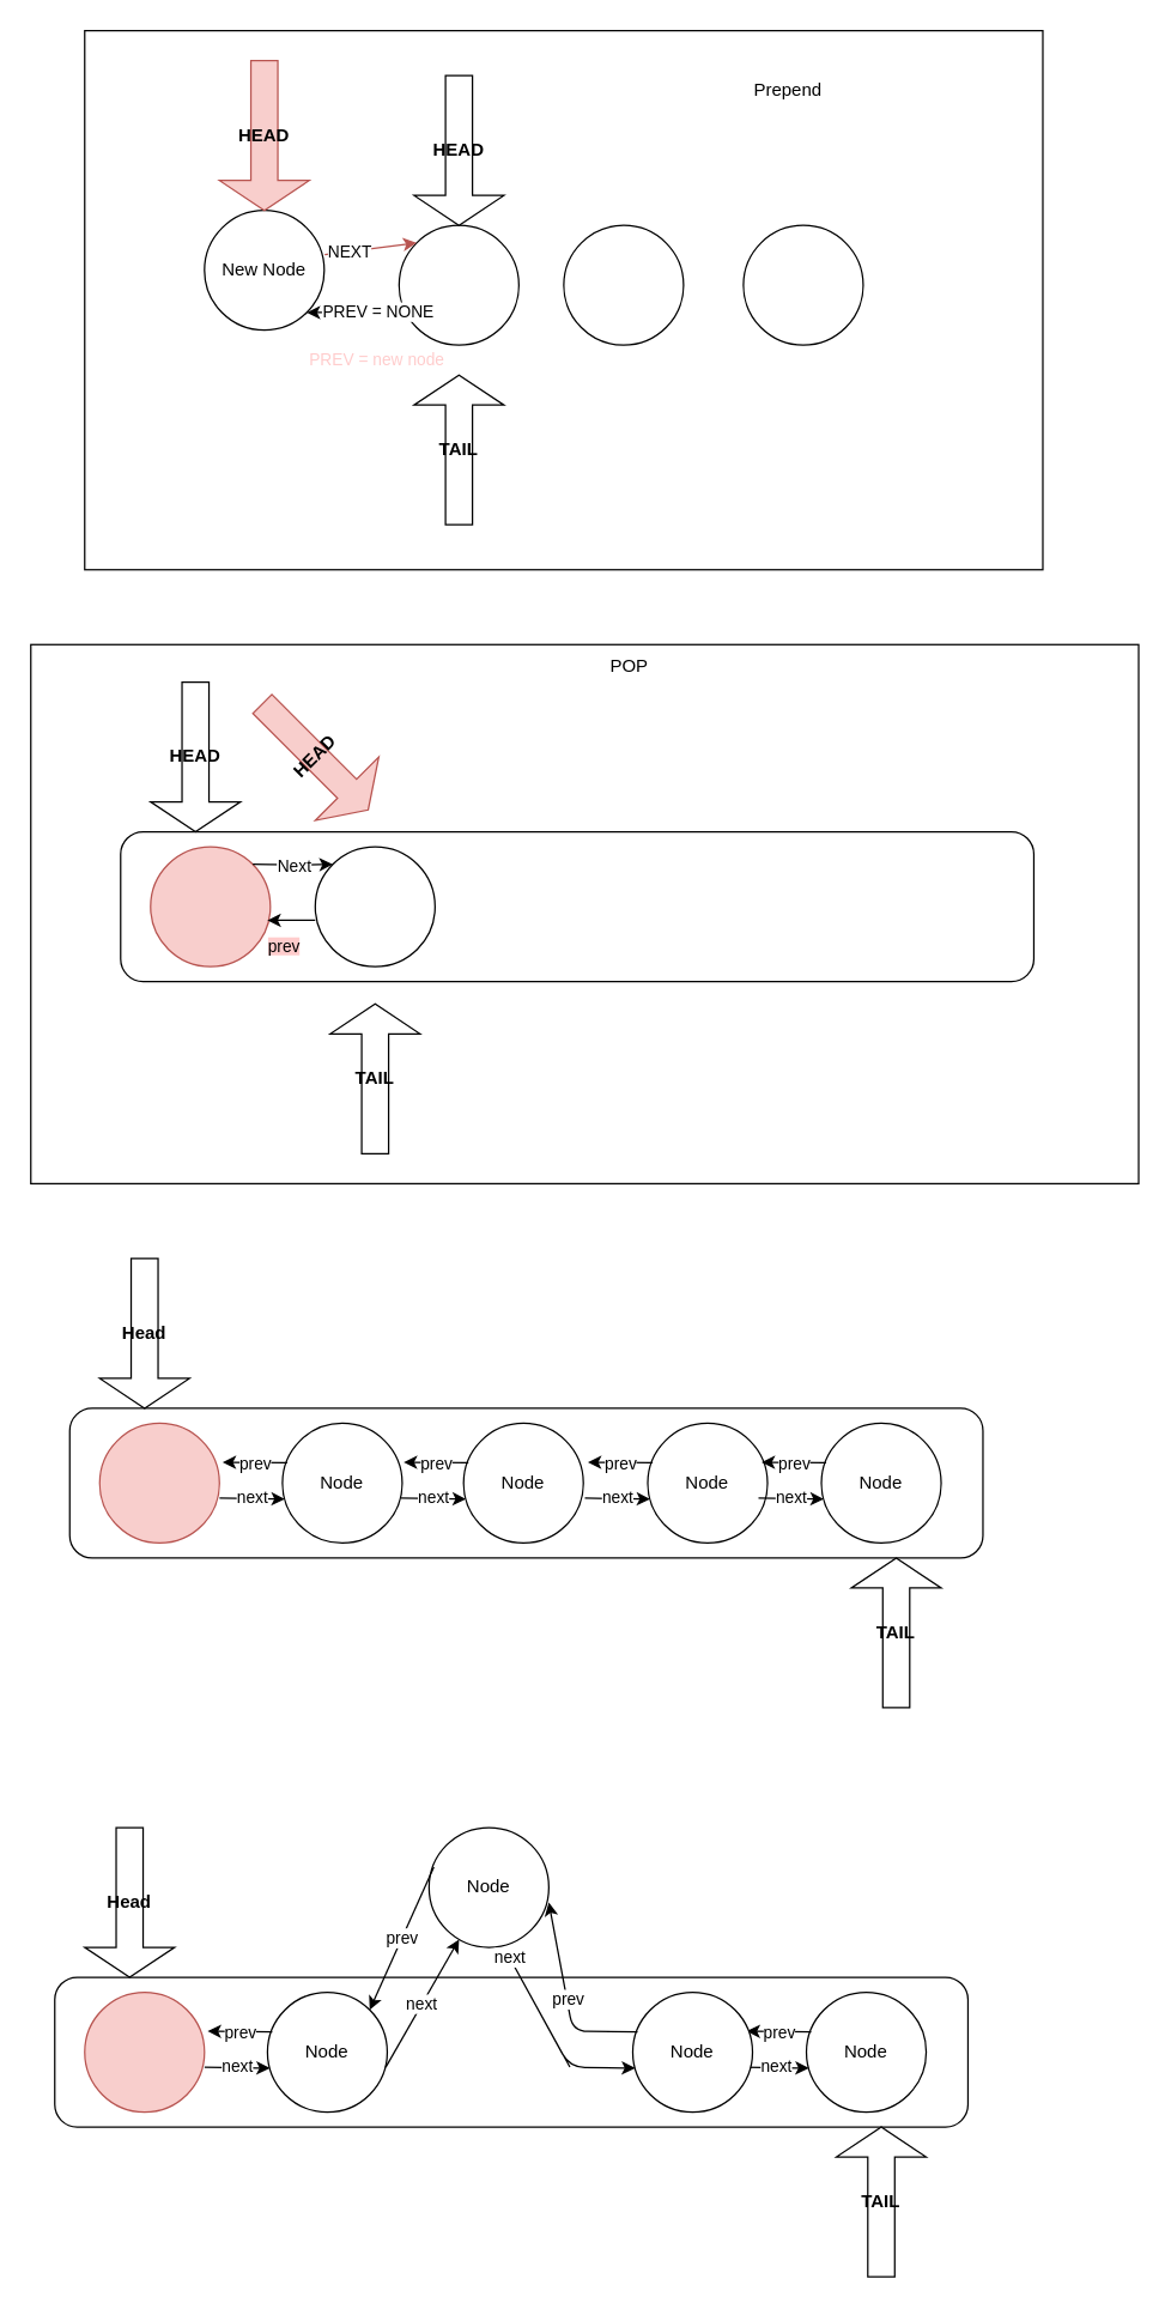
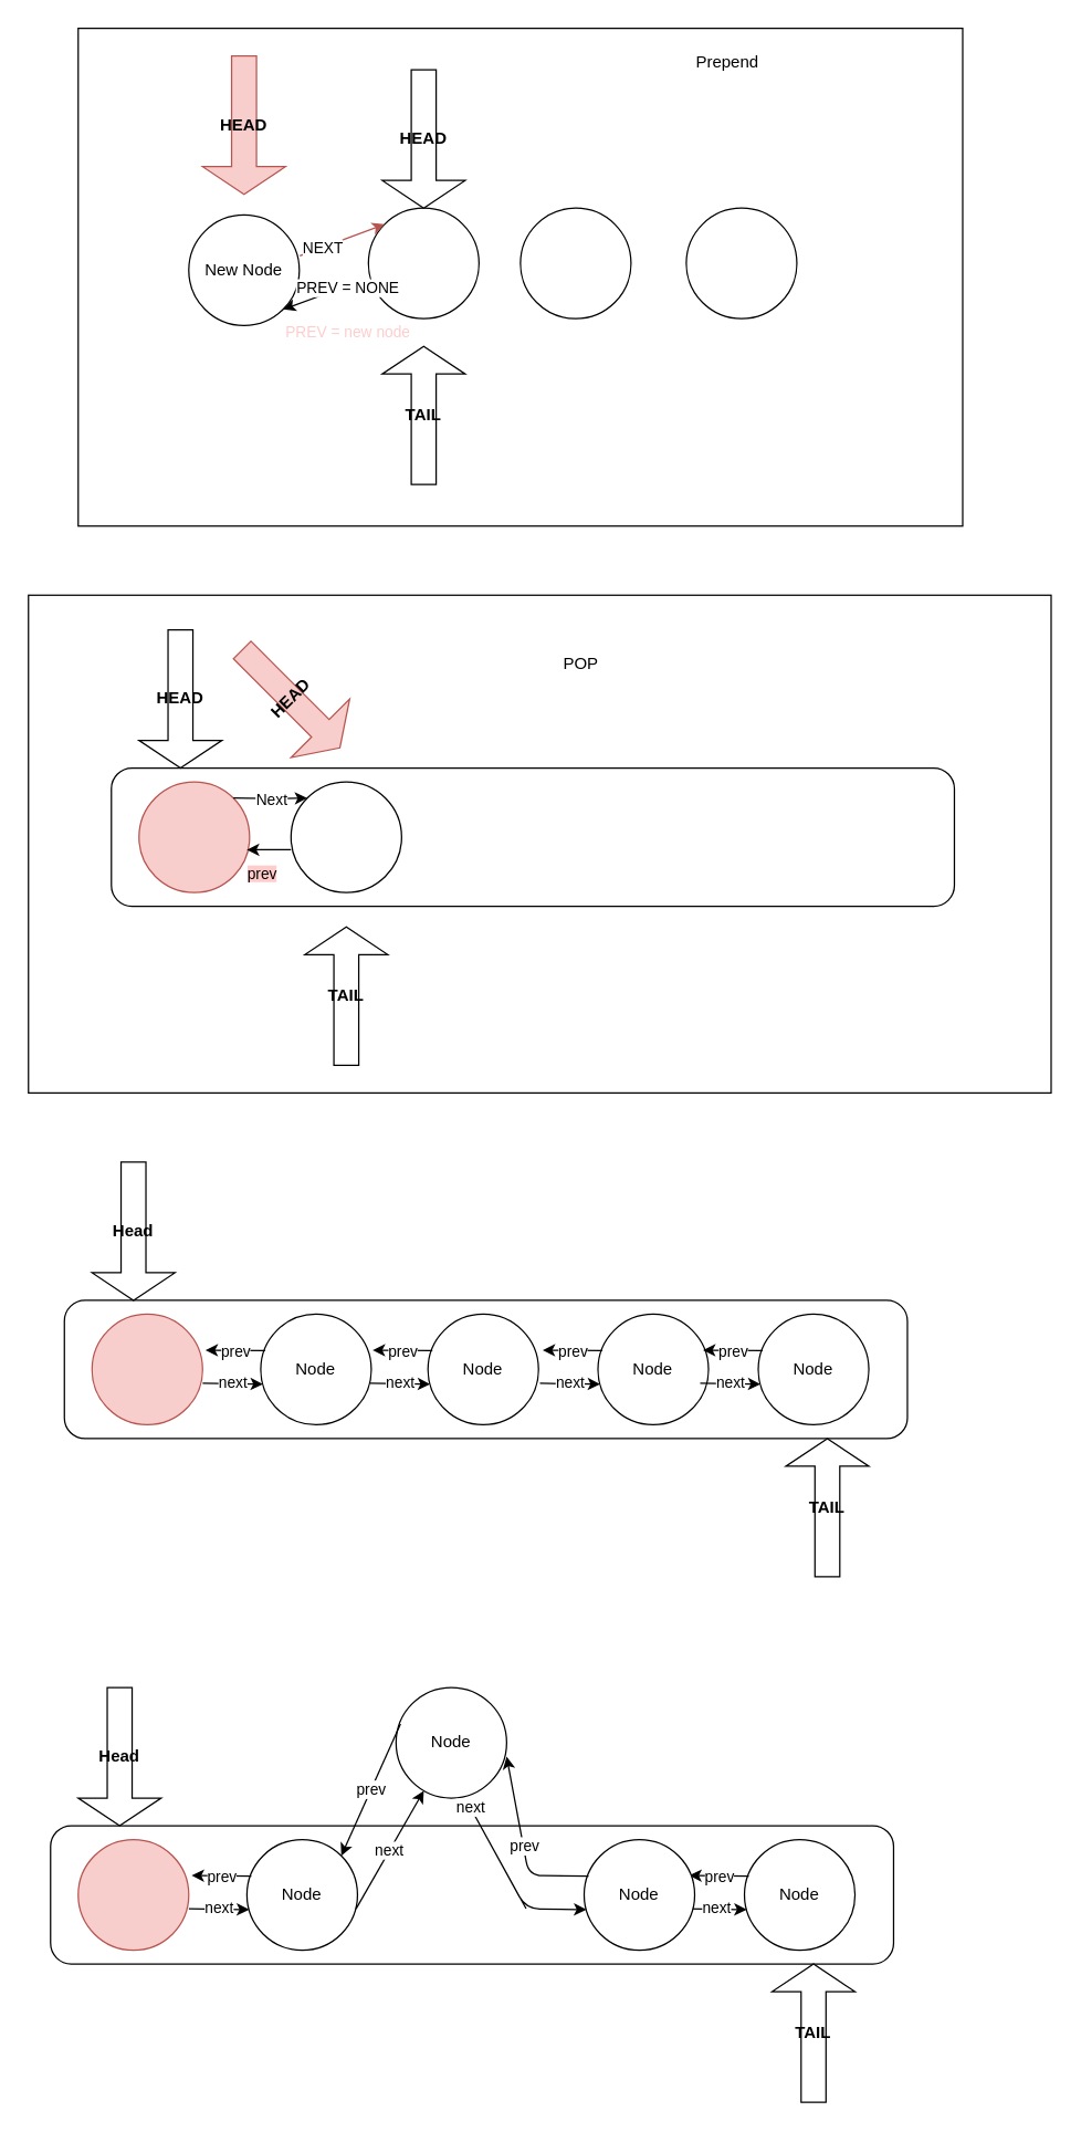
  <mxCell id="0" />
  <mxCell id="1" parent="0" />
  <mxCell id="2" value="" style="group" vertex="1" connectable="0" parent="1"><mxGeometry x="20" y="430" width="740" height="360" as="geometry" /></mxCell>
  <mxCell id="3" value="" style="rounded=0;whiteSpace=wrap;html=1;" vertex="1" parent="2"><mxGeometry width="740" height="360" as="geometry" /></mxCell>
  <mxCell id="4" value="" style="rounded=1;whiteSpace=wrap;html=1;" vertex="1" parent="2"><mxGeometry x="60" y="125" width="610" height="100" as="geometry" /></mxCell>
  <mxCell id="5" value="" style="ellipse;whiteSpace=wrap;html=1;aspect=fixed;fillColor=#f8cecc;strokeColor=#b85450;" vertex="1" parent="2"><mxGeometry x="80" y="135" width="80" height="80" as="geometry" /></mxCell>
  <mxCell id="6" value="&lt;b&gt;HEAD&lt;/b&gt;" style="shape=singleArrow;direction=south;whiteSpace=wrap;html=1;" vertex="1" parent="2"><mxGeometry x="80" y="25" width="60" height="100" as="geometry" /></mxCell>
  <mxCell id="7" value="&lt;b style=&quot;border-color: var(--border-color);&quot;&gt;TAIL&lt;/b&gt;" style="shape=singleArrow;direction=north;whiteSpace=wrap;html=1;" vertex="1" parent="2"><mxGeometry x="200" y="240" width="60" height="100" as="geometry" /></mxCell>
  <mxCell id="8" value="" style="ellipse;whiteSpace=wrap;html=1;aspect=fixed;" vertex="1" parent="2"><mxGeometry x="190" y="135" width="80" height="80" as="geometry" /></mxCell>
  <mxCell id="9" value="&lt;b&gt;HEAD&lt;/b&gt;" style="shape=singleArrow;direction=south;whiteSpace=wrap;html=1;rotation=-45;fillColor=#f8cecc;strokeColor=#b85450;" vertex="1" parent="2"><mxGeometry x="160" y="25" width="60" height="100" as="geometry" /></mxCell>
  <mxCell id="10" value="next&lt;br&gt;" style="endArrow=classic;html=1;exitX=1;exitY=0;exitDx=0;exitDy=0;entryX=0;entryY=0;entryDx=0;entryDy=0;" edge="1" parent="2" source="5" target="8"><mxGeometry relative="1" as="geometry"><mxPoint x="460" y="220" as="sourcePoint" /><mxPoint x="560" y="220" as="targetPoint" /><Array as="points"><mxPoint x="170" y="147" /><mxPoint x="190" y="147" /></Array></mxGeometry></mxCell>
  <mxCell id="11" value="Next&lt;br&gt;" style="edgeLabel;resizable=0;html=1;align=center;verticalAlign=middle;" connectable="0" vertex="1" parent="10"><mxGeometry relative="1" as="geometry" /></mxCell>
  <mxCell id="12" value="" style="endArrow=classic;html=1;entryX=0.975;entryY=0.615;entryDx=0;entryDy=0;entryPerimeter=0;" edge="1" parent="2" target="5"><mxGeometry width="50" height="50" relative="1" as="geometry"><mxPoint x="190" y="184" as="sourcePoint" /><mxPoint x="390" y="120" as="targetPoint" /><Array as="points"><mxPoint x="180" y="184" /></Array></mxGeometry></mxCell>
  <mxCell id="13" value="&lt;span style=&quot;background-color: rgb(255, 204, 204);&quot;&gt;prev&lt;/span&gt;" style="edgeLabel;resizable=0;html=1;align=center;verticalAlign=middle;" connectable="0" vertex="1" parent="2"><mxGeometry x="179.999" y="190" as="geometry"><mxPoint x="-11" y="11" as="offset" /></mxGeometry></mxCell>
- <mxCell id="14" value="POP" style="text;html=1;strokeColor=none;fillColor=none;align=center;verticalAlign=middle;whiteSpace=wrap;rounded=0;" vertex="1" parent="2"><mxGeometry x="370" width="60" height="30" as="geometry" /></mxCell>
+ <mxCell id="14" value="POP" style="text;html=1;strokeColor=none;fillColor=none;align=center;verticalAlign=middle;whiteSpace=wrap;rounded=0;" vertex="1" parent="2"><mxGeometry x="370" y="35" width="60" height="30" as="geometry" /></mxCell>
  <mxCell id="15" value="" style="group" vertex="1" connectable="0" parent="1"><mxGeometry x="56" y="20" width="640" height="360" as="geometry" /></mxCell>
  <mxCell id="16" value="" style="rounded=0;whiteSpace=wrap;html=1;" vertex="1" parent="15"><mxGeometry width="640" height="360" as="geometry" /></mxCell>
  <mxCell id="17" value="" style="ellipse;whiteSpace=wrap;html=1;aspect=fixed;" parent="15" vertex="1"><mxGeometry x="210" y="130" width="80" height="80" as="geometry" /></mxCell>
  <mxCell id="18" value="" style="ellipse;whiteSpace=wrap;html=1;aspect=fixed;" parent="15" vertex="1"><mxGeometry x="440" y="130" width="80" height="80" as="geometry" /></mxCell>
  <mxCell id="19" value="" style="ellipse;whiteSpace=wrap;html=1;aspect=fixed;" parent="15" vertex="1"><mxGeometry x="320" y="130" width="80" height="80" as="geometry" /></mxCell>
  <mxCell id="20" value="&lt;b&gt;HEAD&lt;/b&gt;" style="shape=singleArrow;direction=south;whiteSpace=wrap;html=1;" parent="15" vertex="1"><mxGeometry x="220" y="30" width="60" height="100" as="geometry" /></mxCell>
  <mxCell id="21" value="&lt;b&gt;TAIL&lt;/b&gt;" style="shape=singleArrow;direction=north;whiteSpace=wrap;html=1;" parent="15" vertex="1"><mxGeometry x="220" y="230" width="60" height="100" as="geometry" /></mxCell>
- <mxCell id="22" value="New Node" style="ellipse;whiteSpace=wrap;html=1;aspect=fixed;" parent="15" vertex="1"><mxGeometry x="80" y="120" width="80" height="80" as="geometry" /></mxCell>
+ <mxCell id="22" value="New Node" style="ellipse;whiteSpace=wrap;html=1;aspect=fixed;" parent="15" vertex="1"><mxGeometry x="80" y="135" width="80" height="80" as="geometry" /></mxCell>
  <mxCell id="23" value="" style="endArrow=classic;html=1;exitX=1.004;exitY=0.369;exitDx=0;exitDy=0;exitPerimeter=0;entryX=0;entryY=0;entryDx=0;entryDy=0;fillColor=#f8cecc;strokeColor=#b85450;" parent="15" source="22" target="17" edge="1"><mxGeometry width="50" height="50" relative="1" as="geometry"><mxPoint x="350" y="300" as="sourcePoint" /><mxPoint x="400" y="250" as="targetPoint" /></mxGeometry></mxCell>
  <mxCell id="24" value="NEXT" style="edgeLabel;html=1;align=center;verticalAlign=middle;resizable=0;points=[];" parent="23" vertex="1" connectable="0"><mxGeometry x="-0.469" relative="1" as="geometry"><mxPoint as="offset" /></mxGeometry></mxCell>
  <mxCell id="25" value="&lt;span&gt;HEAD&lt;/span&gt;" style="shape=singleArrow;direction=south;whiteSpace=wrap;html=1;fontStyle=1;fillColor=#f8cecc;strokeColor=#b85450;" parent="15" vertex="1"><mxGeometry x="90" y="20" width="60" height="100" as="geometry" /></mxCell>
  <mxCell id="26" value="" style="endArrow=classic;html=1;exitX=0.036;exitY=0.713;exitDx=0;exitDy=0;exitPerimeter=0;entryX=1;entryY=1;entryDx=0;entryDy=0;" parent="15" source="17" target="22" edge="1"><mxGeometry width="50" height="50" relative="1" as="geometry"><mxPoint x="170.32" y="159.52" as="sourcePoint" /><mxPoint x="231.716" y="151.716" as="targetPoint" /><Array as="points"><mxPoint x="190" y="188" /></Array></mxGeometry></mxCell>
  <mxCell id="27" value="PREV = NONE" style="edgeLabel;html=1;align=center;verticalAlign=middle;resizable=0;points=[];" parent="26" vertex="1" connectable="0"><mxGeometry x="-0.469" relative="1" as="geometry"><mxPoint as="offset" /></mxGeometry></mxCell>
  <mxCell id="28" value="&lt;font color=&quot;#ffcccc&quot;&gt;PREV = new node&lt;/font&gt;" style="edgeLabel;html=1;align=center;verticalAlign=middle;resizable=0;points=[];" parent="15" vertex="1" connectable="0"><mxGeometry x="205.895" y="197.753" as="geometry"><mxPoint x="-11" y="22" as="offset" /></mxGeometry></mxCell>
- <mxCell id="29" value="Prepend" style="text;html=1;strokeColor=none;fillColor=none;align=center;verticalAlign=middle;whiteSpace=wrap;rounded=0;" vertex="1" parent="15"><mxGeometry x="440" y="25" width="60" height="30" as="geometry" /></mxCell>
+ <mxCell id="29" value="Prepend" style="text;html=1;strokeColor=none;fillColor=none;align=center;verticalAlign=middle;whiteSpace=wrap;rounded=0;" vertex="1" parent="15"><mxGeometry x="440" y="10" width="60" height="30" as="geometry" /></mxCell>
  <mxCell id="30" value="" style="rounded=1;whiteSpace=wrap;html=1;" vertex="1" parent="1"><mxGeometry x="46" y="940" width="610" height="100" as="geometry" /></mxCell>
  <mxCell id="31" value="" style="ellipse;whiteSpace=wrap;html=1;aspect=fixed;fillColor=#f8cecc;strokeColor=#b85450;" vertex="1" parent="1"><mxGeometry x="66" y="950" width="80" height="80" as="geometry" /></mxCell>
  <mxCell id="32" value="" style="group" vertex="1" connectable="0" parent="1"><mxGeometry x="146" y="950" width="122.08" height="80" as="geometry" /></mxCell>
  <mxCell id="33" value="Node" style="ellipse;whiteSpace=wrap;html=1;aspect=fixed;" vertex="1" parent="32"><mxGeometry x="42.08" width="80" height="80" as="geometry" /></mxCell>
  <mxCell id="34" value="pr" style="endArrow=classic;html=1;exitX=0.04;exitY=0.33;exitDx=0;exitDy=0;exitPerimeter=0;" edge="1" parent="32" source="33"><mxGeometry relative="1" as="geometry"><mxPoint x="42.08" y="26" as="sourcePoint" /><mxPoint x="2.08" y="26" as="targetPoint" /><Array as="points"><mxPoint x="2.08" y="26" /></Array></mxGeometry></mxCell>
  <mxCell id="35" value="prev" style="edgeLabel;resizable=0;html=1;align=center;verticalAlign=middle;labelBackgroundColor=#FFFFFF;" connectable="0" vertex="1" parent="34"><mxGeometry relative="1" as="geometry" /></mxCell>
  <mxCell id="36" value="next" style="endArrow=classic;html=1;entryX=0.02;entryY=0.633;entryDx=0;entryDy=0;entryPerimeter=0;" edge="1" parent="32" target="33"><mxGeometry relative="1" as="geometry"><mxPoint x="0.08" y="50" as="sourcePoint" /><mxPoint x="42.08" y="50.24" as="targetPoint" /><Array as="points"><mxPoint y="50" /></Array></mxGeometry></mxCell>
  <mxCell id="37" value="" style="group" vertex="1" connectable="0" parent="1"><mxGeometry x="267" y="950" width="122.08" height="80" as="geometry" /></mxCell>
  <mxCell id="38" value="Node" style="ellipse;whiteSpace=wrap;html=1;aspect=fixed;" vertex="1" parent="37"><mxGeometry x="42.08" width="80" height="80" as="geometry" /></mxCell>
  <mxCell id="39" value="pr" style="endArrow=classic;html=1;exitX=0.04;exitY=0.33;exitDx=0;exitDy=0;exitPerimeter=0;" edge="1" parent="37" source="38"><mxGeometry relative="1" as="geometry"><mxPoint x="42.08" y="26" as="sourcePoint" /><mxPoint x="2.08" y="26" as="targetPoint" /><Array as="points"><mxPoint x="2.08" y="26" /></Array></mxGeometry></mxCell>
  <mxCell id="40" value="prev" style="edgeLabel;resizable=0;html=1;align=center;verticalAlign=middle;labelBackgroundColor=#FFFFFF;" connectable="0" vertex="1" parent="39"><mxGeometry relative="1" as="geometry" /></mxCell>
  <mxCell id="41" value="next" style="endArrow=classic;html=1;entryX=0.02;entryY=0.633;entryDx=0;entryDy=0;entryPerimeter=0;" edge="1" parent="37" target="38"><mxGeometry relative="1" as="geometry"><mxPoint x="0.08" y="50" as="sourcePoint" /><mxPoint x="42.08" y="50.24" as="targetPoint" /><Array as="points"><mxPoint y="50" /></Array></mxGeometry></mxCell>
  <mxCell id="42" value="" style="group" vertex="1" connectable="0" parent="1"><mxGeometry x="390" y="950" width="122.08" height="80" as="geometry" /></mxCell>
  <mxCell id="43" value="Node" style="ellipse;whiteSpace=wrap;html=1;aspect=fixed;" vertex="1" parent="42"><mxGeometry x="42.08" width="80" height="80" as="geometry" /></mxCell>
  <mxCell id="44" value="pr" style="endArrow=classic;html=1;exitX=0.04;exitY=0.33;exitDx=0;exitDy=0;exitPerimeter=0;" edge="1" parent="42" source="43"><mxGeometry relative="1" as="geometry"><mxPoint x="42.08" y="26" as="sourcePoint" /><mxPoint x="2.08" y="26" as="targetPoint" /><Array as="points"><mxPoint x="2.08" y="26" /></Array></mxGeometry></mxCell>
  <mxCell id="45" value="prev" style="edgeLabel;resizable=0;html=1;align=center;verticalAlign=middle;labelBackgroundColor=#FFFFFF;" connectable="0" vertex="1" parent="44"><mxGeometry relative="1" as="geometry" /></mxCell>
  <mxCell id="46" value="next" style="endArrow=classic;html=1;entryX=0.02;entryY=0.633;entryDx=0;entryDy=0;entryPerimeter=0;" edge="1" parent="42" target="43"><mxGeometry relative="1" as="geometry"><mxPoint x="0.08" y="50" as="sourcePoint" /><mxPoint x="42.08" y="50.24" as="targetPoint" /><Array as="points"><mxPoint y="50" /></Array></mxGeometry></mxCell>
  <mxCell id="47" value="" style="group" vertex="1" connectable="0" parent="1"><mxGeometry x="506" y="950" width="122.08" height="80" as="geometry" /></mxCell>
  <mxCell id="48" value="Node" style="ellipse;whiteSpace=wrap;html=1;aspect=fixed;" vertex="1" parent="47"><mxGeometry x="42.08" width="80" height="80" as="geometry" /></mxCell>
  <mxCell id="49" value="pr" style="endArrow=classic;html=1;exitX=0.04;exitY=0.33;exitDx=0;exitDy=0;exitPerimeter=0;" edge="1" parent="47" source="48"><mxGeometry relative="1" as="geometry"><mxPoint x="42.08" y="26" as="sourcePoint" /><mxPoint x="2.08" y="26" as="targetPoint" /><Array as="points"><mxPoint x="2.08" y="26" /></Array></mxGeometry></mxCell>
  <mxCell id="50" value="prev" style="edgeLabel;resizable=0;html=1;align=center;verticalAlign=middle;labelBackgroundColor=#FFFFFF;" connectable="0" vertex="1" parent="49"><mxGeometry relative="1" as="geometry" /></mxCell>
  <mxCell id="51" value="next" style="endArrow=classic;html=1;entryX=0.02;entryY=0.633;entryDx=0;entryDy=0;entryPerimeter=0;" edge="1" parent="47" target="48"><mxGeometry relative="1" as="geometry"><mxPoint x="0.08" y="50" as="sourcePoint" /><mxPoint x="42.08" y="50.24" as="targetPoint" /><Array as="points"><mxPoint y="50" /></Array></mxGeometry></mxCell>
  <mxCell id="52" value="&lt;b style=&quot;border-color: var(--border-color);&quot;&gt;TAIL&lt;/b&gt;" style="shape=singleArrow;direction=north;whiteSpace=wrap;html=1;" vertex="1" parent="1"><mxGeometry x="568.08" y="1040" width="60" height="100" as="geometry" /></mxCell>
  <mxCell id="53" value="&lt;b style=&quot;border-color: var(--border-color);&quot;&gt;Head&lt;/b&gt;" style="shape=singleArrow;direction=south;whiteSpace=wrap;html=1;" vertex="1" parent="1"><mxGeometry x="66" y="840" width="60" height="100" as="geometry" /></mxCell>
  <mxCell id="54" value="" style="rounded=1;whiteSpace=wrap;html=1;" vertex="1" parent="1"><mxGeometry x="36" y="1320" width="610" height="100" as="geometry" /></mxCell>
  <mxCell id="55" value="" style="ellipse;whiteSpace=wrap;html=1;aspect=fixed;fillColor=#f8cecc;strokeColor=#b85450;" vertex="1" parent="1"><mxGeometry x="56" y="1330" width="80" height="80" as="geometry" /></mxCell>
  <mxCell id="56" value="" style="group" vertex="1" connectable="0" parent="1"><mxGeometry x="136" y="1330" width="122.08" height="80" as="geometry" /></mxCell>
  <mxCell id="57" value="Node" style="ellipse;whiteSpace=wrap;html=1;aspect=fixed;" vertex="1" parent="56"><mxGeometry x="42.08" width="80" height="80" as="geometry" /></mxCell>
  <mxCell id="58" value="pr" style="endArrow=classic;html=1;exitX=0.04;exitY=0.33;exitDx=0;exitDy=0;exitPerimeter=0;" edge="1" parent="56" source="57"><mxGeometry relative="1" as="geometry"><mxPoint x="42.08" y="26" as="sourcePoint" /><mxPoint x="2.08" y="26" as="targetPoint" /><Array as="points"><mxPoint x="2.08" y="26" /></Array></mxGeometry></mxCell>
  <mxCell id="59" value="prev" style="edgeLabel;resizable=0;html=1;align=center;verticalAlign=middle;labelBackgroundColor=#FFFFFF;" connectable="0" vertex="1" parent="58"><mxGeometry relative="1" as="geometry" /></mxCell>
  <mxCell id="60" value="next" style="endArrow=classic;html=1;entryX=0.02;entryY=0.633;entryDx=0;entryDy=0;entryPerimeter=0;" edge="1" parent="56" target="57"><mxGeometry relative="1" as="geometry"><mxPoint x="0.08" y="50" as="sourcePoint" /><mxPoint x="42.08" y="50.24" as="targetPoint" /><Array as="points"><mxPoint y="50" /></Array></mxGeometry></mxCell>
  <mxCell id="61" value="" style="group" vertex="1" connectable="0" parent="1"><mxGeometry x="496" y="1330" width="122.08" height="80" as="geometry" /></mxCell>
  <mxCell id="62" value="Node" style="ellipse;whiteSpace=wrap;html=1;aspect=fixed;" vertex="1" parent="61"><mxGeometry x="42.08" width="80" height="80" as="geometry" /></mxCell>
  <mxCell id="63" value="pr" style="endArrow=classic;html=1;exitX=0.04;exitY=0.33;exitDx=0;exitDy=0;exitPerimeter=0;" edge="1" parent="61" source="62"><mxGeometry relative="1" as="geometry"><mxPoint x="42.08" y="26" as="sourcePoint" /><mxPoint x="2.08" y="26" as="targetPoint" /><Array as="points"><mxPoint x="2.08" y="26" /></Array></mxGeometry></mxCell>
  <mxCell id="64" value="prev" style="edgeLabel;resizable=0;html=1;align=center;verticalAlign=middle;labelBackgroundColor=#FFFFFF;" connectable="0" vertex="1" parent="63"><mxGeometry relative="1" as="geometry" /></mxCell>
  <mxCell id="65" value="next" style="endArrow=classic;html=1;entryX=0.02;entryY=0.633;entryDx=0;entryDy=0;entryPerimeter=0;" edge="1" parent="61" target="62"><mxGeometry relative="1" as="geometry"><mxPoint x="0.08" y="50" as="sourcePoint" /><mxPoint x="42.08" y="50.24" as="targetPoint" /><Array as="points"><mxPoint y="50" /></Array></mxGeometry></mxCell>
  <mxCell id="66" value="&lt;b style=&quot;border-color: var(--border-color);&quot;&gt;TAIL&lt;/b&gt;" style="shape=singleArrow;direction=north;whiteSpace=wrap;html=1;" vertex="1" parent="1"><mxGeometry x="558.08" y="1420" width="60" height="100" as="geometry" /></mxCell>
  <mxCell id="67" value="&lt;b style=&quot;border-color: var(--border-color);&quot;&gt;Head&lt;/b&gt;" style="shape=singleArrow;direction=south;whiteSpace=wrap;html=1;" vertex="1" parent="1"><mxGeometry x="56" y="1220" width="60" height="100" as="geometry" /></mxCell>
  <mxCell id="68" value="Node" style="ellipse;whiteSpace=wrap;html=1;aspect=fixed;" vertex="1" parent="1"><mxGeometry x="286" y="1220" width="80" height="80" as="geometry" /></mxCell>
  <mxCell id="69" value="pr" style="endArrow=classic;html=1;exitX=0.04;exitY=0.33;exitDx=0;exitDy=0;exitPerimeter=0;entryX=1;entryY=0;entryDx=0;entryDy=0;" edge="1" parent="1" source="68" target="57"><mxGeometry relative="1" as="geometry"><mxPoint x="299.08" y="1356" as="sourcePoint" /><mxPoint x="259.08" y="1356" as="targetPoint" /><Array as="points" /></mxGeometry></mxCell>
  <mxCell id="70" value="prev" style="edgeLabel;resizable=0;html=1;align=center;verticalAlign=middle;labelBackgroundColor=#FFFFFF;" connectable="0" vertex="1" parent="69"><mxGeometry relative="1" as="geometry" /></mxCell>
  <mxCell id="71" value="next" style="endArrow=classic;html=1;" edge="1" parent="1" target="68"><mxGeometry relative="1" as="geometry"><mxPoint x="257.08" y="1380" as="sourcePoint" /><mxPoint x="290" y="1282" as="targetPoint" /><Array as="points"><mxPoint x="257" y="1380" /></Array></mxGeometry></mxCell>
  <mxCell id="72" value="Node" style="ellipse;whiteSpace=wrap;html=1;aspect=fixed;" vertex="1" parent="1"><mxGeometry x="422.08" y="1330" width="80" height="80" as="geometry" /></mxCell>
  <mxCell id="73" value="pr" style="endArrow=classic;html=1;exitX=0.04;exitY=0.33;exitDx=0;exitDy=0;exitPerimeter=0;" edge="1" parent="1" source="72"><mxGeometry relative="1" as="geometry"><mxPoint x="422.08" y="1356" as="sourcePoint" /><mxPoint x="366" y="1270" as="targetPoint" /><Array as="points"><mxPoint x="382.08" y="1356" /><mxPoint x="366" y="1270" /></Array></mxGeometry></mxCell>
  <mxCell id="74" value="prev" style="edgeLabel;resizable=0;html=1;align=center;verticalAlign=middle;labelBackgroundColor=#FFFFFF;" connectable="0" vertex="1" parent="73"><mxGeometry relative="1" as="geometry" /></mxCell>
  <mxCell id="75" value="next" style="endArrow=classic;html=1;entryX=0.02;entryY=0.633;entryDx=0;entryDy=0;entryPerimeter=0;" edge="1" parent="1" target="72"><mxGeometry x="-0.265" relative="1" as="geometry"><mxPoint x="380.08" y="1380" as="sourcePoint" /><mxPoint x="422.08" y="1380.24" as="targetPoint" /><Array as="points"><mxPoint x="336" y="1300" /><mxPoint x="380" y="1380" /></Array><mxPoint as="offset" /></mxGeometry></mxCell>
